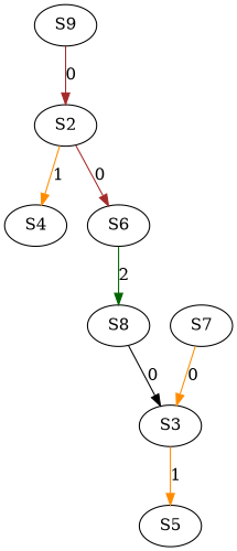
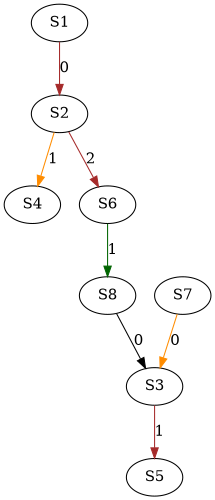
  strict digraph {
    edge [color=darkorange]
-   S1 [label=S9]
+   S1
    S2
    S4
    S6
    S8
    S7
    S3
    S5
    S1 -> S2 [color=brown label=0]
    S2 -> S4 [label=1]
-   S2 -> S6 [color=brown label=0]
-   S6 -> S8 [color=darkgreen label=2]
+   S2 -> S6 [color=brown label=2]
+   S6 -> S8 [color=darkgreen label=1]
    S8 -> S3 [color=black label=0]
    S7 -> S3 [label=0]
-   S3 -> S5 [label=1]
+   S3 -> S5 [color=brown label=1]
  }
